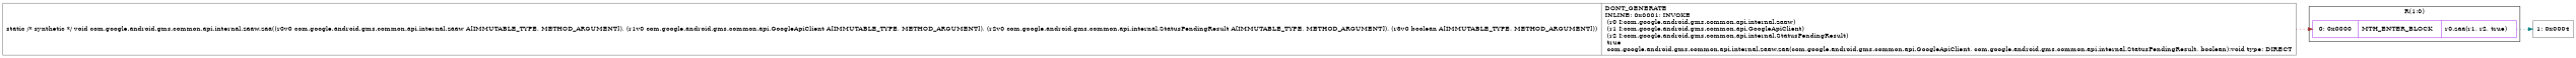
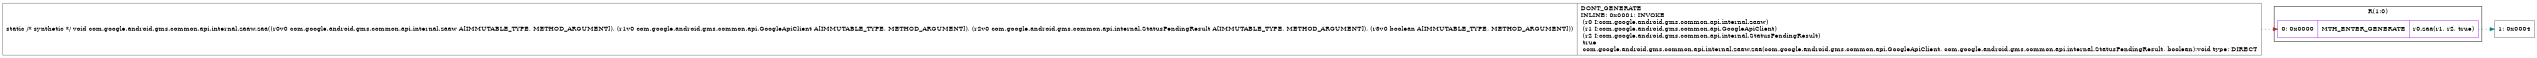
  digraph {
    rankdir=LR
    node [color=gray40 shape=record]
    edge [style=dotted]
-   n1 [color=purple label="{0\:\ 0x0000|MTH_ENTER_BLOCK\l|r0.zaa(r1, r2, true)\l}"]
+   n1 [color=purple label="{0\:\ 0x0000|MTH_ENTER_GENERATE\l|r0.zaa(r1, r2, true)\l}"]
    n2 [label="{1\:\ 0x0004}"]
    n3 [label="{static \/* synthetic *\/ void com.google.android.gms.common.api.internal.zaaw.zaa((r0v0 com.google.android.gms.common.api.internal.zaaw A[IMMUTABLE_TYPE, METHOD_ARGUMENT]), (r1v0 com.google.android.gms.common.api.GoogleApiClient A[IMMUTABLE_TYPE, METHOD_ARGUMENT]), (r2v0 com.google.android.gms.common.api.internal.StatusPendingResult A[IMMUTABLE_TYPE, METHOD_ARGUMENT]), (r3v0 boolean A[IMMUTABLE_TYPE, METHOD_ARGUMENT]))  | DONT_GENERATE\lINLINE: 0x0001: INVOKE  \l  (r0 I:com.google.android.gms.common.api.internal.zaaw)\l  (r1 I:com.google.android.gms.common.api.GoogleApiClient)\l  (r2 I:com.google.android.gms.common.api.internal.StatusPendingResult)\l  true\l com.google.android.gms.common.api.internal.zaaw.zaa(com.google.android.gms.common.api.GoogleApiClient, com.google.android.gms.common.api.internal.StatusPendingResult, boolean):void type: DIRECT\l}"]
    subgraph cluster_1 {
      label="R(1:0)"
      n1
    }
    n1 -> n2 [color=teal]
    n3 -> n1 [color=brown]
  }
